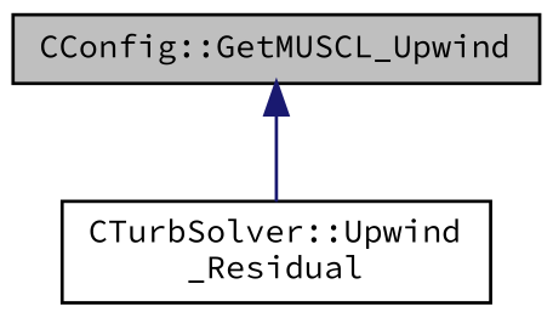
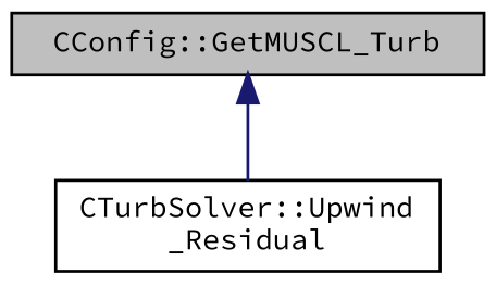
  digraph {
    rankdir=TB
    fontname="Source Code Pro"
    node [color=black fontname="Source Code Pro" fontsize=10 shape=record style=filled]
-   n1 [fillcolor=grey75 fontcolor=black height=0.2 label="CConfig::GetMUSCL_Upwind" width=0.4]
+   n1 [fillcolor=grey75 fontcolor=black height=0.2 label="CConfig::GetMUSCL_Turb" width=0.4]
    n2 [fillcolor=white height=0.2 label="CTurbSolver::Upwind\l_Residual" width=0.4]
    n1 -> n2 [color=midnightblue dir=back fontname="Source Code Pro" fontsize=10 labelfontname=Helvetica labelfontsize=10 style=solid]
  }
